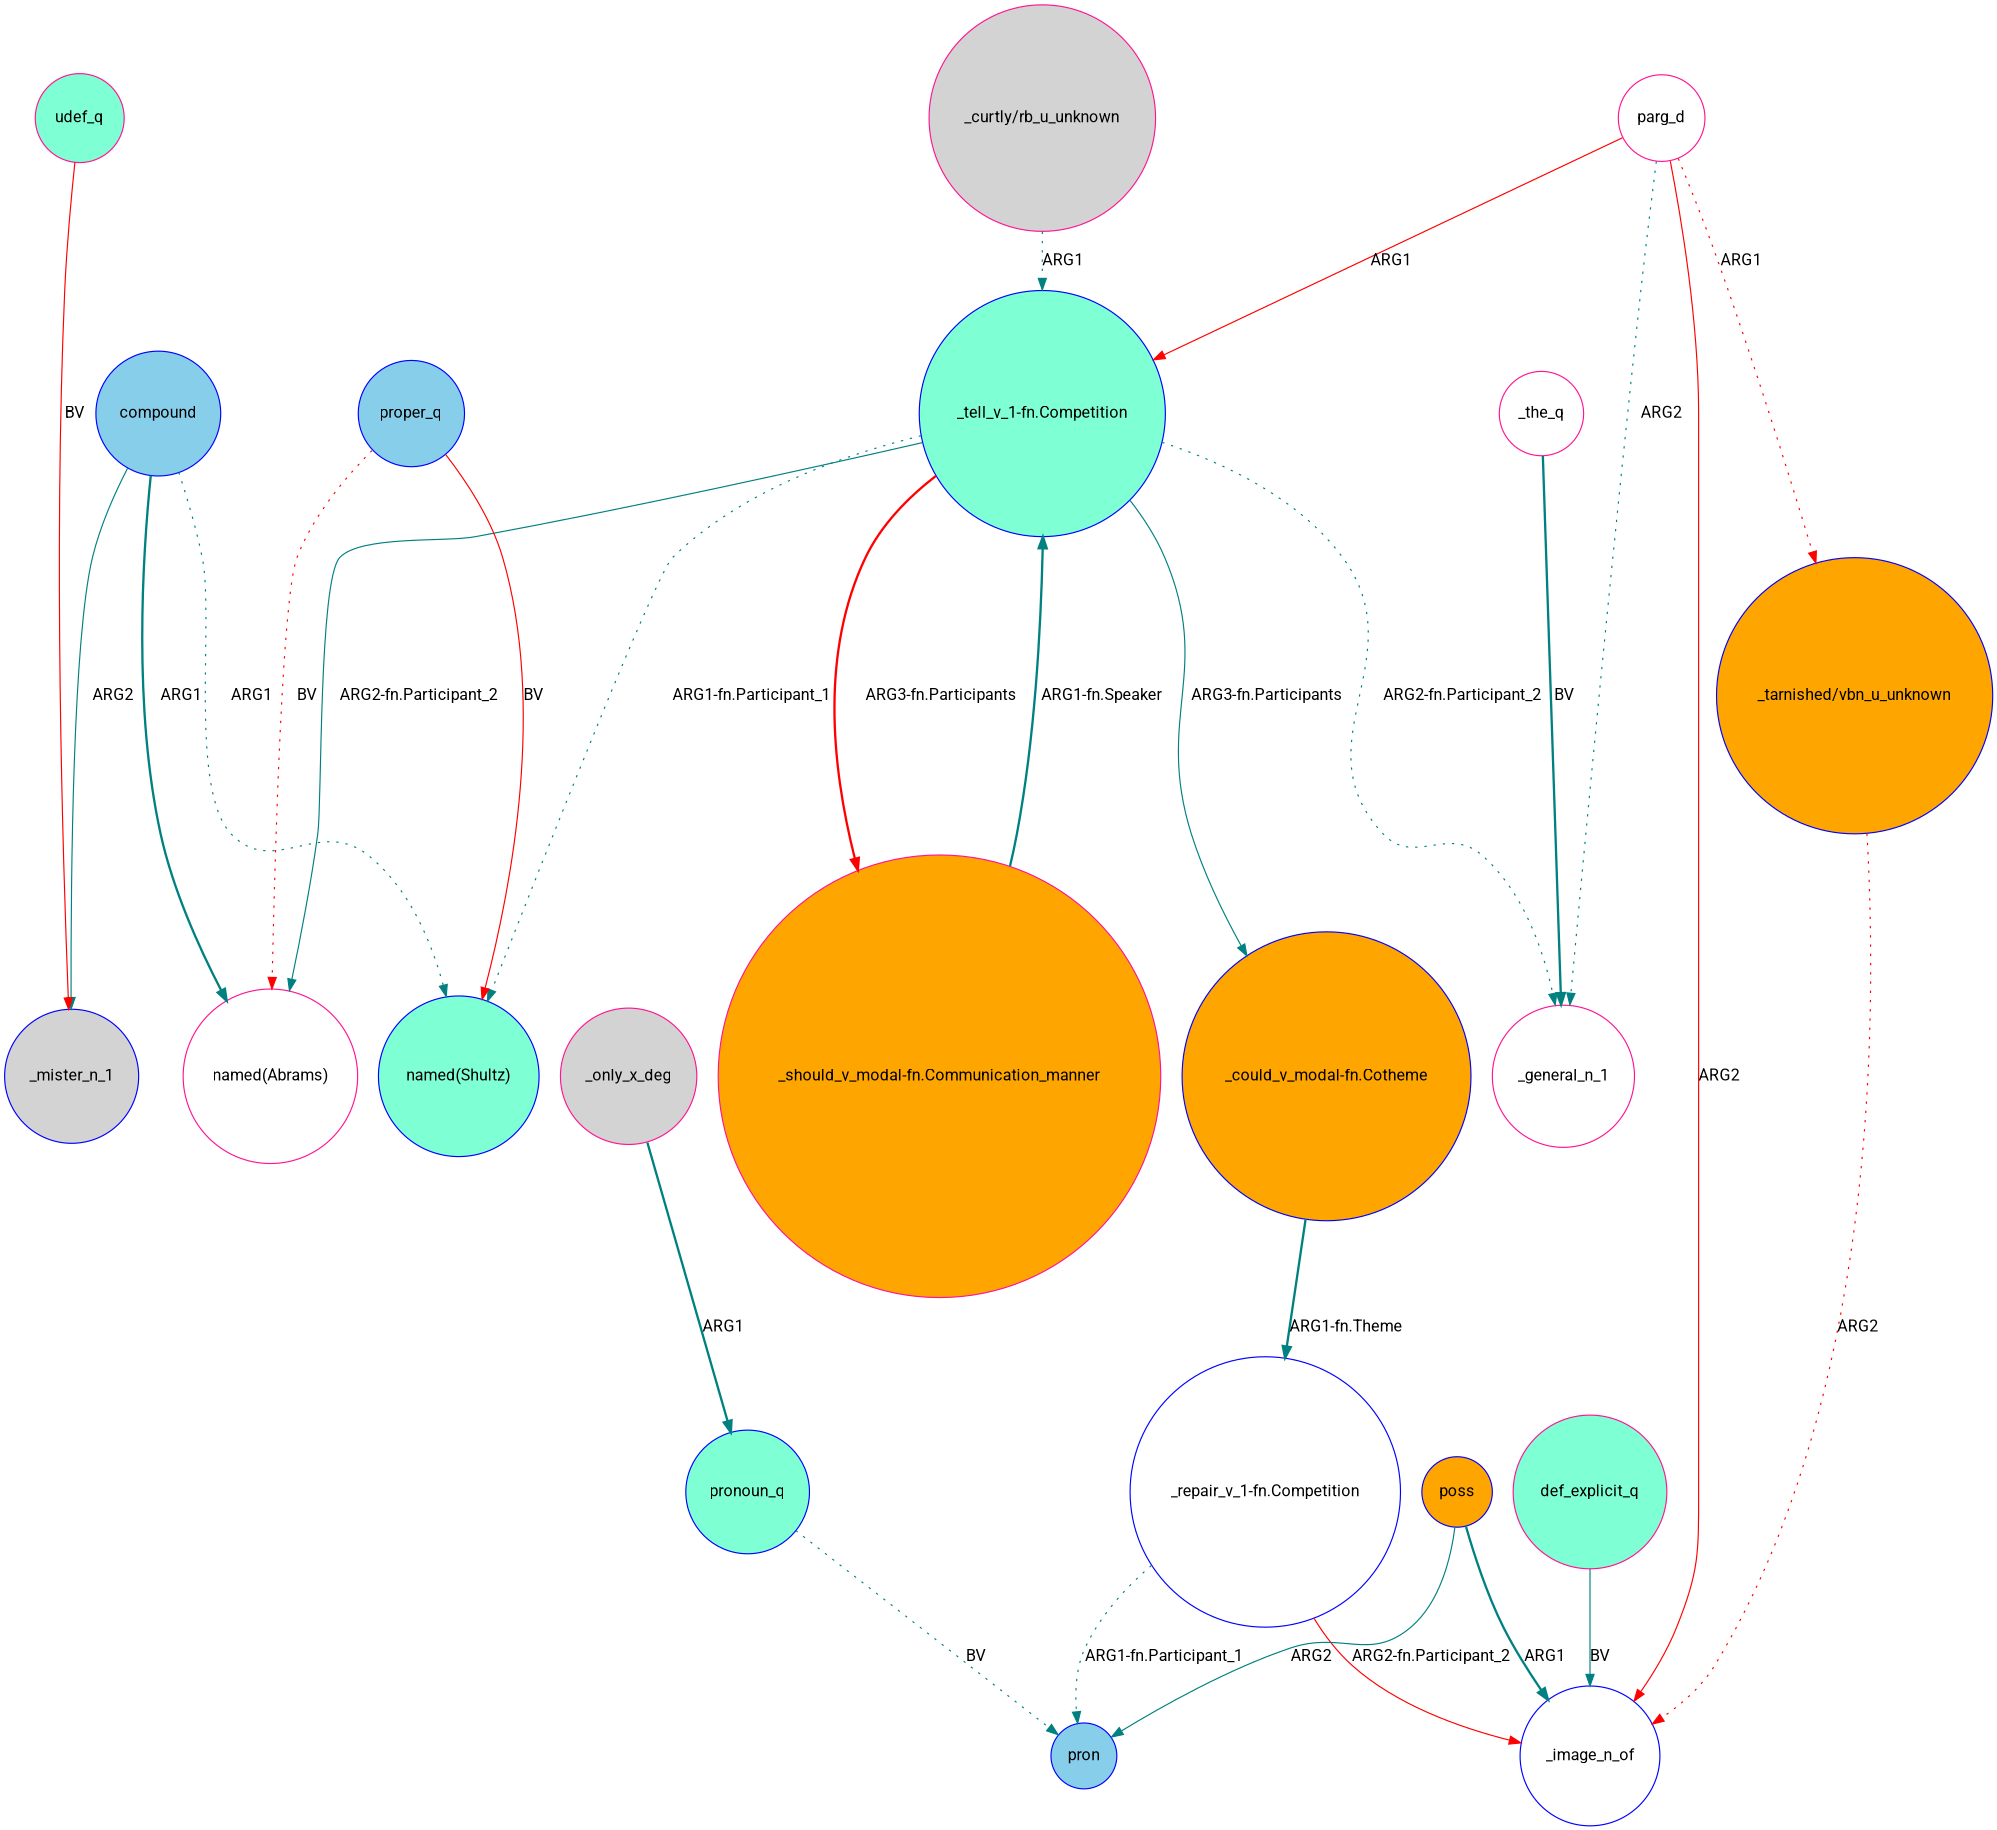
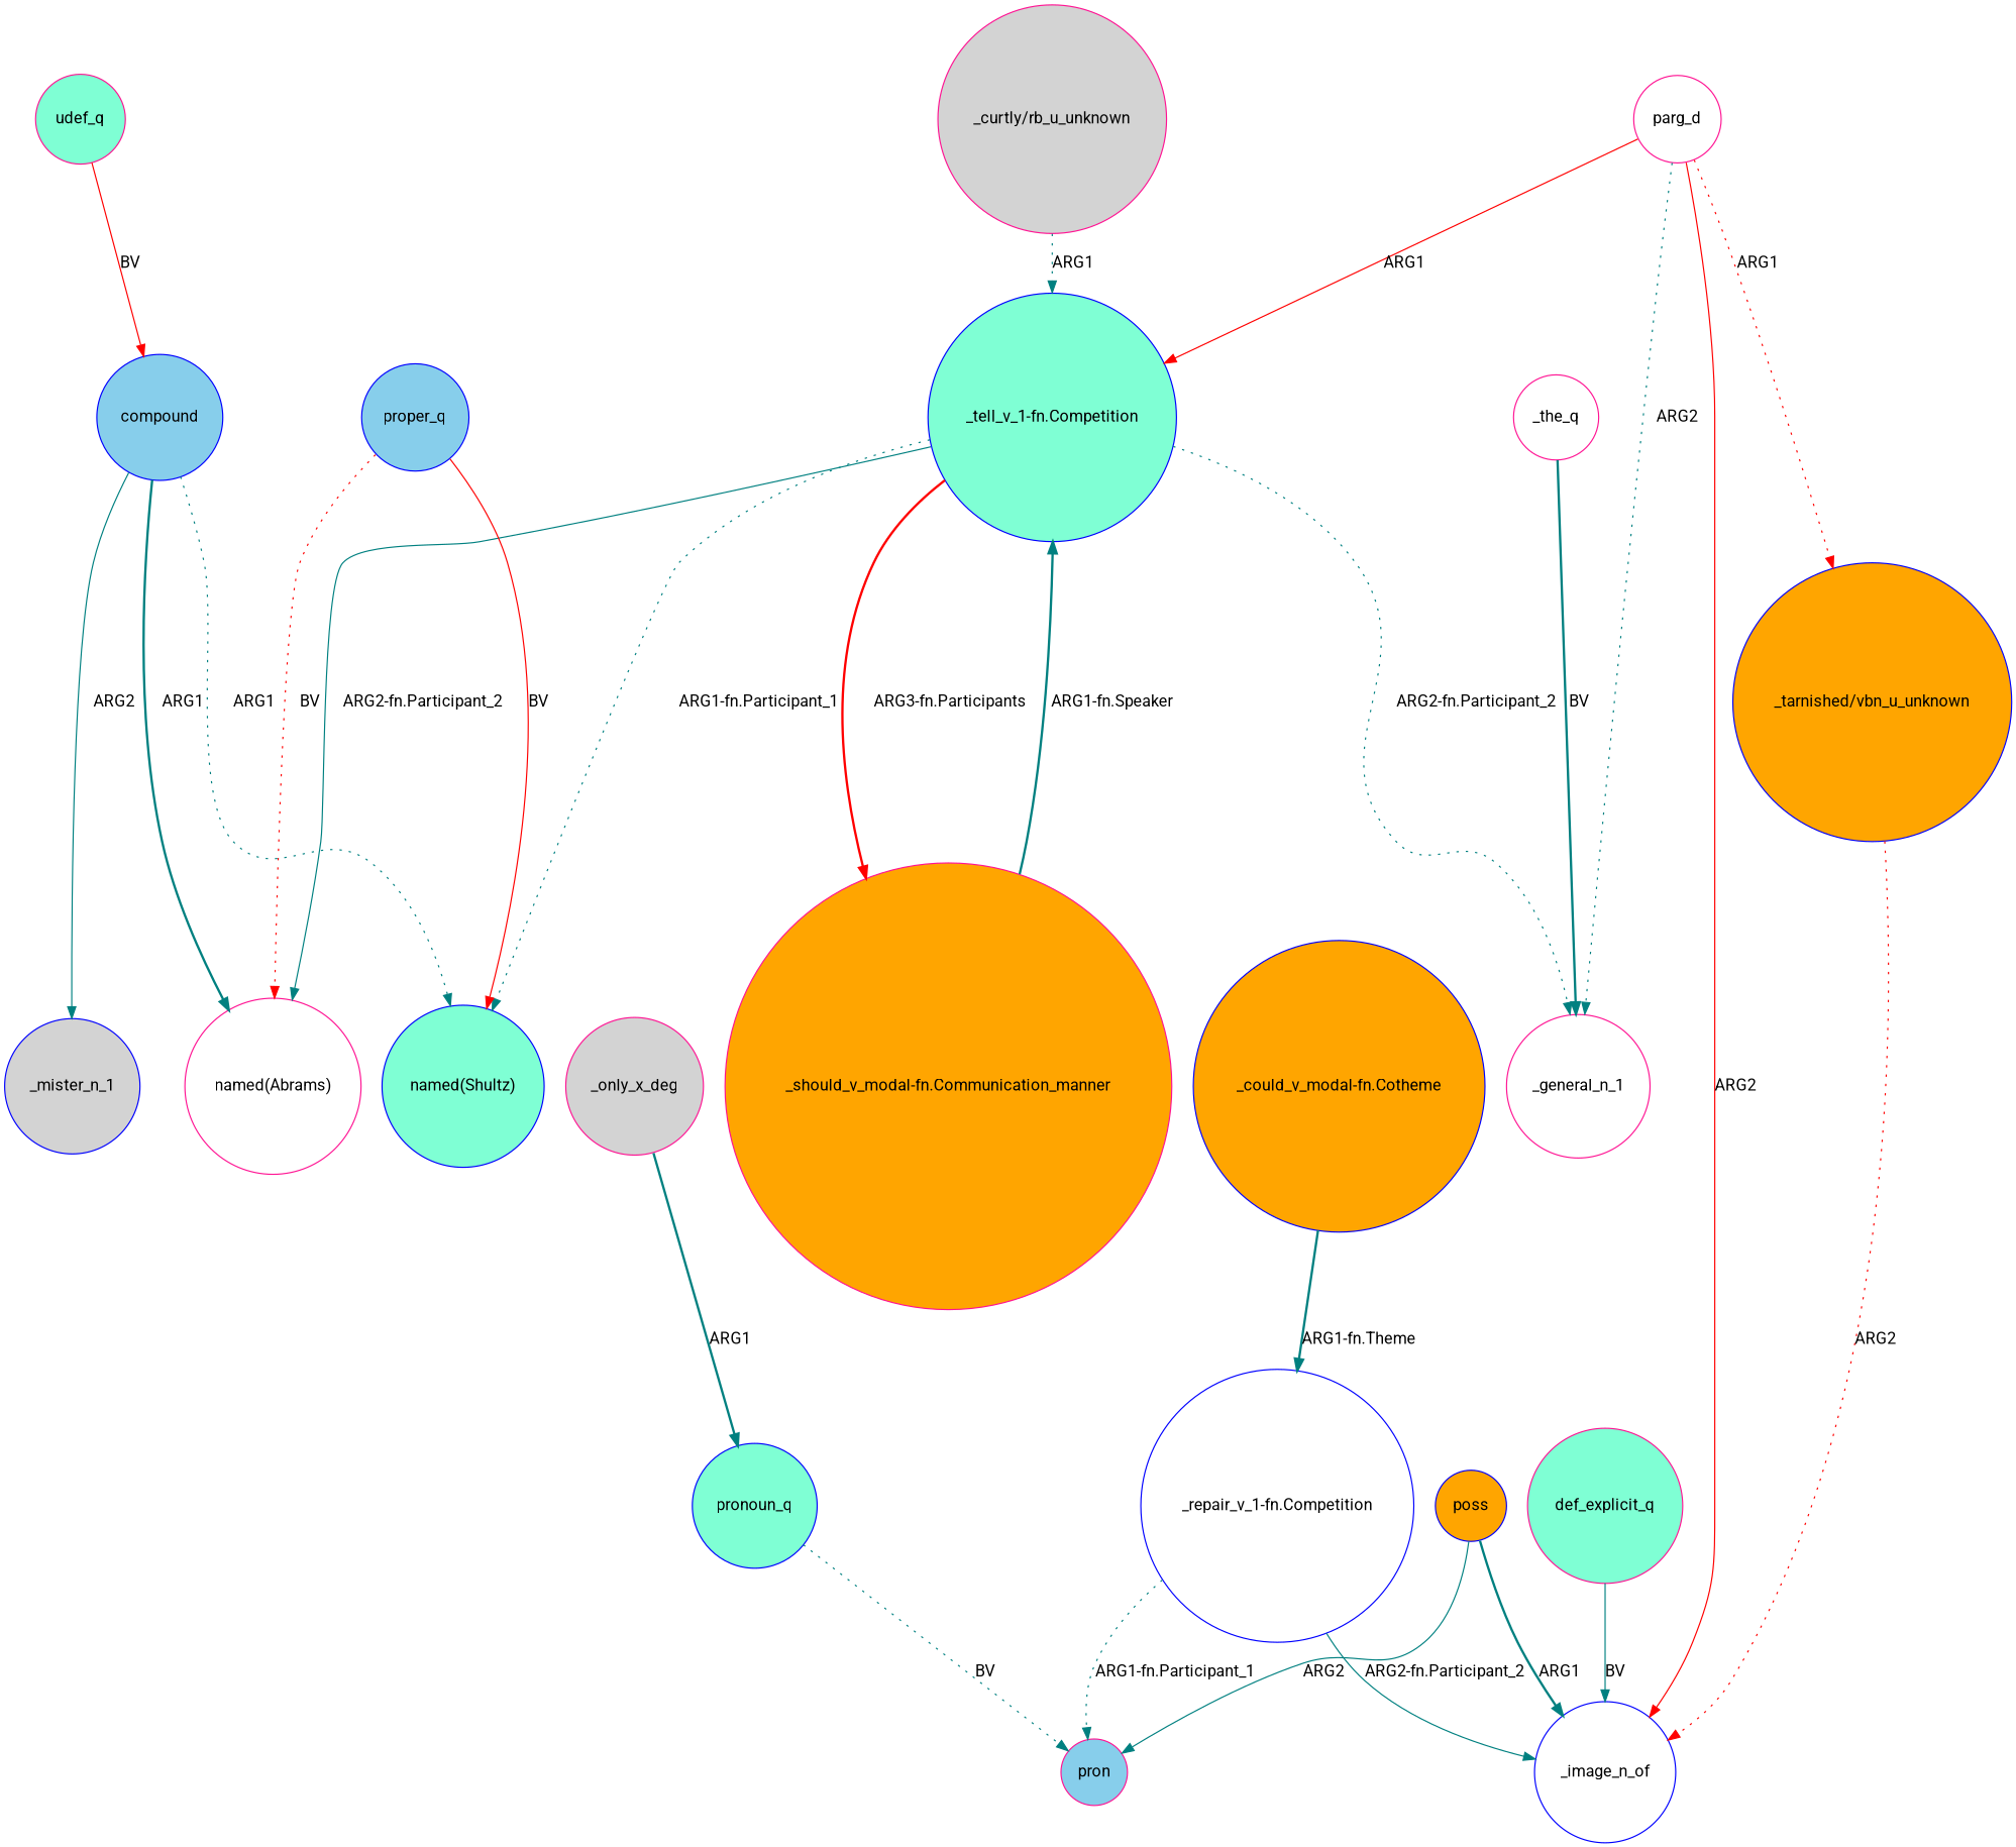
  digraph {
    fontname=Roboto
    node [color=blue fillcolor=white fontname=Roboto shape=circle style=filled]
    edge [color=teal fontname=Roboto style=dotted]
    "_tell_v_1-fn.Competition" [fillcolor=aquamarine]
    "named(Shultz)" [fillcolor=aquamarine]
    "named(Abrams)" [color=deeppink]
    _general_n_1 [color=deeppink]
    "_could_v_modal-fn.Cotheme" [fillcolor=orange]
    "_should_v_modal-fn.Communication_manner" [color=deeppink fillcolor=orange]
    "_repair_v_1-fn.Competition"
    parg_d [color=deeppink]
    "_tarnished/vbn_u_unknown" [fillcolor=orange]
    _image_n_of
    compound [fillcolor=skyblue]
    _mister_n_1 [fillcolor=lightgrey]
    proper_q [fillcolor=skyblue]
    _the_q [color=deeppink]
    udef_q [color=deeppink fillcolor=aquamarine]
-   pron [fillcolor=skyblue]
+   pron [color=deeppink fillcolor=skyblue]
    pronoun_q [fillcolor=aquamarine]
    poss [fillcolor=orange]
    _only_x_deg [color=deeppink fillcolor=lightgrey]
    "_curtly/rb_u_unknown" [color=deeppink fillcolor=lightgrey]
    def_explicit_q [color=deeppink fillcolor=aquamarine]
    "_tell_v_1-fn.Competition" -> "named(Shultz)" [label="ARG1-fn.Participant_1"]
    "_tell_v_1-fn.Competition" -> "named(Abrams)" [label="ARG2-fn.Participant_2" style=solid]
    "_tell_v_1-fn.Competition" -> _general_n_1 [label="ARG2-fn.Participant_2"]
-   "_tell_v_1-fn.Competition" -> "_could_v_modal-fn.Cotheme" [label="ARG3-fn.Participants" style=solid]
    "_tell_v_1-fn.Competition" -> "_should_v_modal-fn.Communication_manner" [color=red label="ARG3-fn.Participants" style=bold]
    "_could_v_modal-fn.Cotheme" -> "_repair_v_1-fn.Competition" [label="ARG1-fn.Theme" style=bold]
    "_should_v_modal-fn.Communication_manner" -> "_tell_v_1-fn.Competition" [label="ARG1-fn.Speaker" style=bold]
-   "_repair_v_1-fn.Competition" -> _image_n_of [color=red label="ARG2-fn.Participant_2" style=solid]
+   "_repair_v_1-fn.Competition" -> _image_n_of [label="ARG2-fn.Participant_2" style=solid]
    "_repair_v_1-fn.Competition" -> pron [label="ARG1-fn.Participant_1"]
    parg_d -> "_tell_v_1-fn.Competition" [color=red label=ARG1 style=solid]
    parg_d -> _general_n_1 [label=ARG2]
    parg_d -> "_tarnished/vbn_u_unknown" [color=red label=ARG1]
    parg_d -> _image_n_of [color=red label=ARG2 style=solid]
    "_tarnished/vbn_u_unknown" -> _image_n_of [color=red label=ARG2]
    compound -> "named(Shultz)" [label=ARG1]
    compound -> "named(Abrams)" [label=ARG1 style=bold]
    compound -> _mister_n_1 [label=ARG2 style=solid]
    proper_q -> "named(Shultz)" [color=red label=BV style=solid]
    proper_q -> "named(Abrams)" [color=red label=BV]
    _the_q -> _general_n_1 [label=BV style=bold]
-   udef_q -> _mister_n_1 [color=red label=BV style=solid]
+   udef_q -> compound [color=red label=BV style=solid]
    pronoun_q -> pron [label=BV]
    poss -> _image_n_of [label=ARG1 style=bold]
    poss -> pron [label=ARG2 style=solid]
    _only_x_deg -> pronoun_q [label=ARG1 style=bold]
    "_curtly/rb_u_unknown" -> "_tell_v_1-fn.Competition" [label=ARG1]
    def_explicit_q -> _image_n_of [label=BV style=solid]
  }
